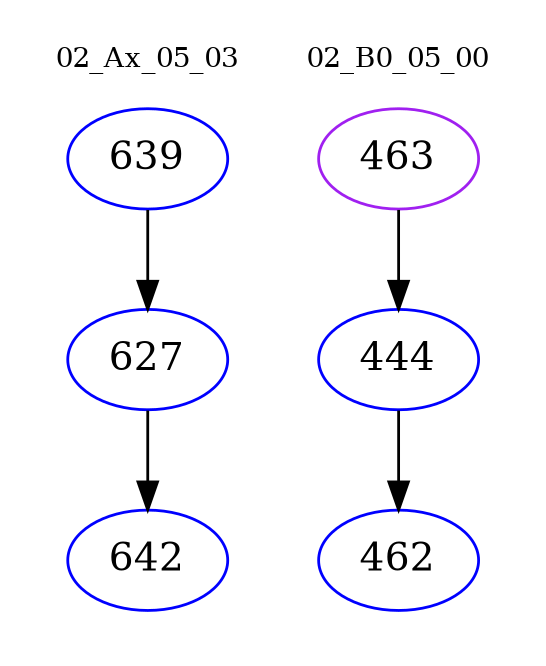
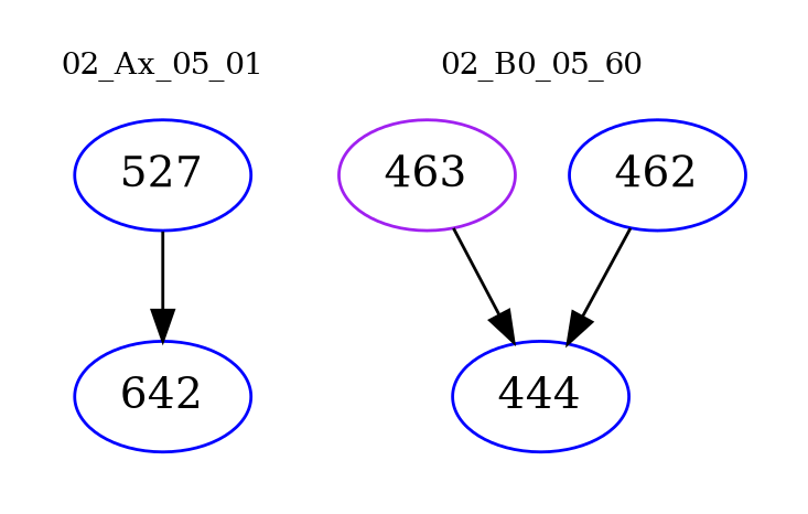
  digraph {
    node [color=blue]
    edge [color=black]
-   n1 [label=639]
-   n2 [label=627]
+   n2 [label=527]
    n3 [label=642]
    n4 [label=462]
    n5 [label=444]
    n6 [color=purple label=463]
    subgraph cluster_1 {
      color=white
      fontsize=10
-     label="02_Ax_05_03"
-     n1
+     label="02_Ax_05_01"
      n2
      n3
    }
    subgraph cluster_2 {
      color=white
      fontsize=10
-     label="02_B0_05_00"
+     label="02_B0_05_60"
      n4
      n5
      n6
    }
-   n1 -> n2
    n2 -> n3
-   n5 -> n4
+   n4 -> n5
    n6 -> n5
  }
